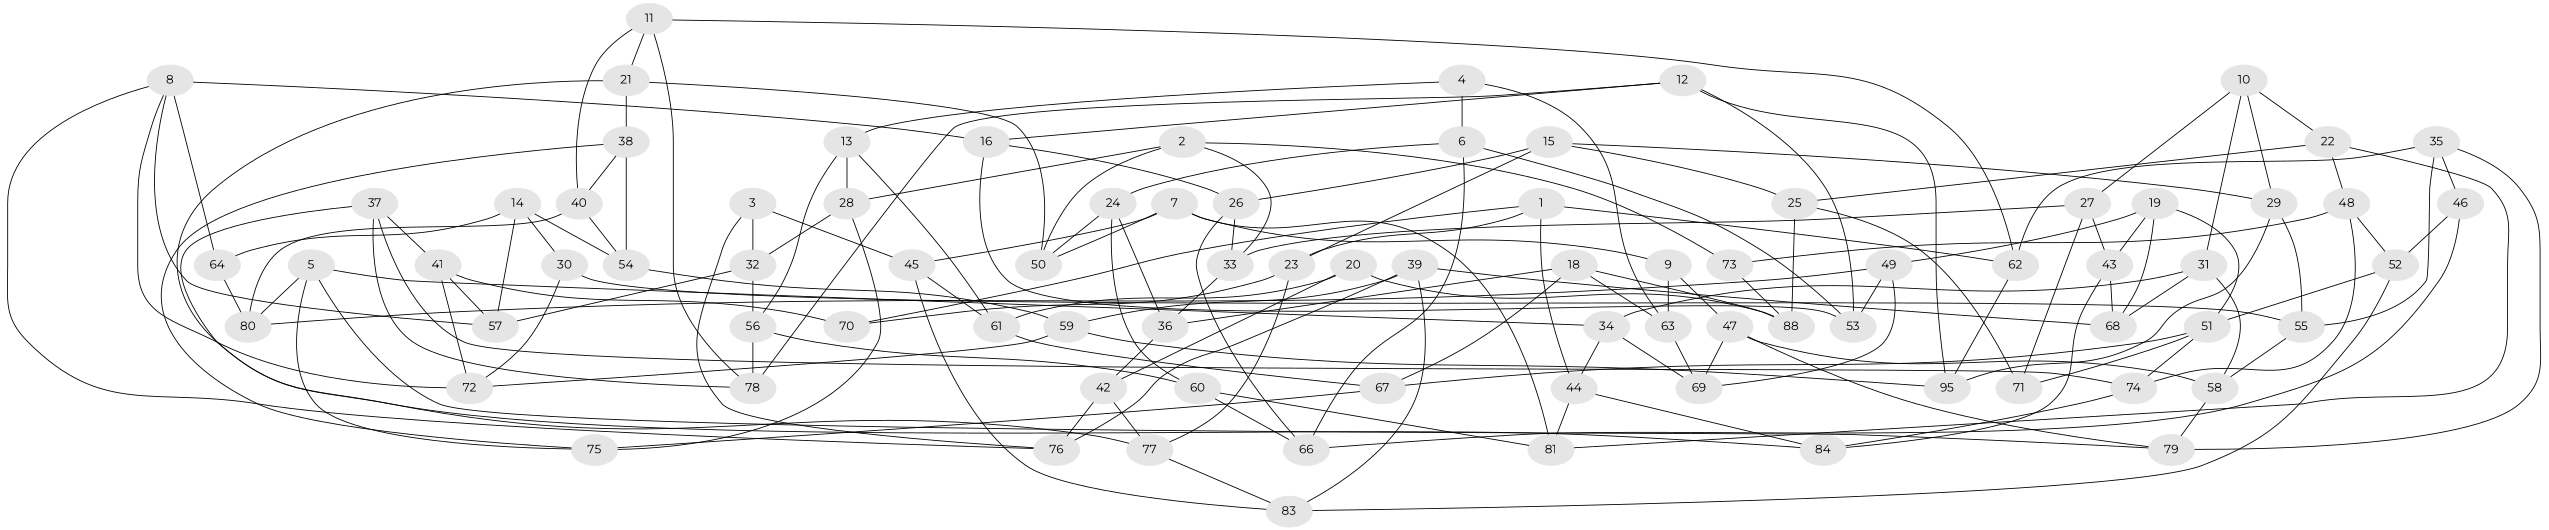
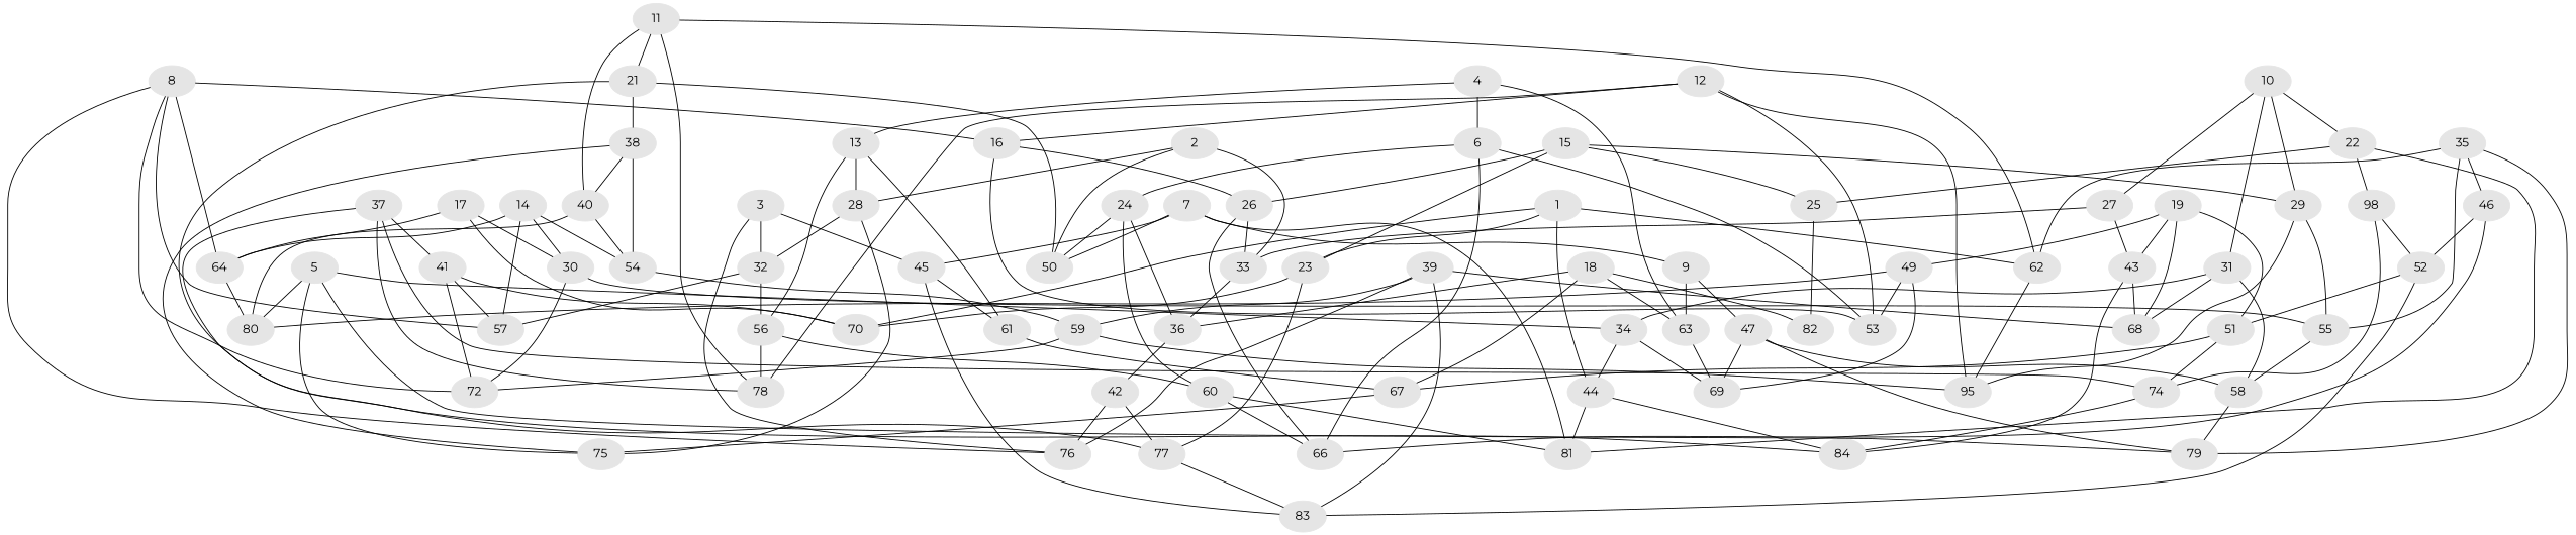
  graph {
    fontname=Montserrat
    node [color=gray90 fontname=Montserrat style=filled]
    edge [fontname=Montserrat]
    1
    23
    44
    62
    70
    77
    81
    84
    n9 [label=95]
    2
    28
    33
    50
-   73
    32
    75
    36
-   82 [label=88]
+   82
    3
    45
    76
    9
    63
    47
    57
    56
    61
    83
    4
    6
    13
    24
    53
    66
    69
    5
    34
    79
    80
    60
    7
    8
    16
    64
    72
    26
    58
    10
    22
    27
    29
    31
    25
-   48
-   71
+   48 [label=98]
    43
    55
    68
    11
    21
    40
    78
    38
    54
    12
    67
    14
    30
    59
    15
+   17
    18
    42
    19
    49
    51
    74
-   20
    46
    52
    35
    37
    41
    39
    1 -- 23
    1 -- 44
    1 -- 62
    1 -- 70
    23 -- 70
    23 -- 77
    44 -- 81
    44 -- 84
    62 -- n9
    77 -- 83
    2 -- 28
    2 -- 33
    2 -- 50
-   2 -- 73
    28 -- 32
    28 -- 75
    33 -- 36
-   73 -- 82
    32 -- 57
    32 -- 56
    36 -- 42
    3 -- 32
    3 -- 45
    3 -- 76
    45 -- 61
    45 -- 83
    9 -- 63
    9 -- 47
    63 -- 69
    47 -- 69
    47 -- 79
    47 -- 58
    56 -- 60
    56 -- 78
    61 -- 67
    4 -- 63
    4 -- 6
    4 -- 13
    6 -- 24
    6 -- 53
    6 -- 66
    13 -- 28
    13 -- 56
    13 -- 61
    24 -- 50
    24 -- 36
    24 -- 60
    5 -- 75
    5 -- 34
    5 -- 79
    5 -- 80
    34 -- 44
    34 -- 69
    60 -- 81
    60 -- 66
    7 -- 81
    7 -- 50
    7 -- 45
    7 -- 9
    8 -- 76
    8 -- 57
    8 -- 16
    8 -- 64
    8 -- 72
    16 -- 53
    16 -- 26
    64 -- 80
    26 -- 33
    26 -- 66
    58 -- 79
    10 -- 22
    10 -- 27
    10 -- 29
    10 -- 31
    22 -- 81
    22 -- 25
    22 -- 48
    27 -- 33
-   27 -- 71
    27 -- 43
    29 -- n9
    29 -- 55
    31 -- 34
    31 -- 58
    31 -- 68
    25 -- 82
-   25 -- 71
-   48 -- 73
    48 -- 74
    48 -- 52
    43 -- 84
    43 -- 68
    55 -- 58
    11 -- 62
    11 -- 21
    11 -- 40
    11 -- 78
    21 -- 84
    21 -- 50
    21 -- 38
    40 -- 80
    40 -- 54
    38 -- 75
    38 -- 40
    38 -- 54
    54 -- 59
    12 -- n9
    12 -- 53
    12 -- 16
    12 -- 78
    67 -- 75
    14 -- 57
    14 -- 64
    14 -- 54
    14 -- 30
    30 -- 72
    30 -- 55
    59 -- n9
    59 -- 72
    15 -- 23
    15 -- 26
    15 -- 29
    15 -- 25
+   17 -- 70
+   17 -- 64
+   17 -- 30
    18 -- 36
    18 -- 82
    18 -- 63
    18 -- 67
    42 -- 77
    42 -- 76
    19 -- 43
    19 -- 68
    19 -- 49
    19 -- 51
    49 -- 53
    49 -- 69
    49 -- 80
-   51 -- 71
    51 -- 67
    51 -- 74
    74 -- 84
-   20 -- 82
-   20 -- 61
-   20 -- 42
    46 -- 66
    46 -- 52
    52 -- 83
    52 -- 51
    35 -- 62
    35 -- 79
    35 -- 55
    35 -- 46
    37 -- 77
    37 -- 78
    37 -- 74
    37 -- 41
    41 -- 70
    41 -- 57
    41 -- 72
    39 -- 76
    39 -- 83
    39 -- 68
    39 -- 59
  }
